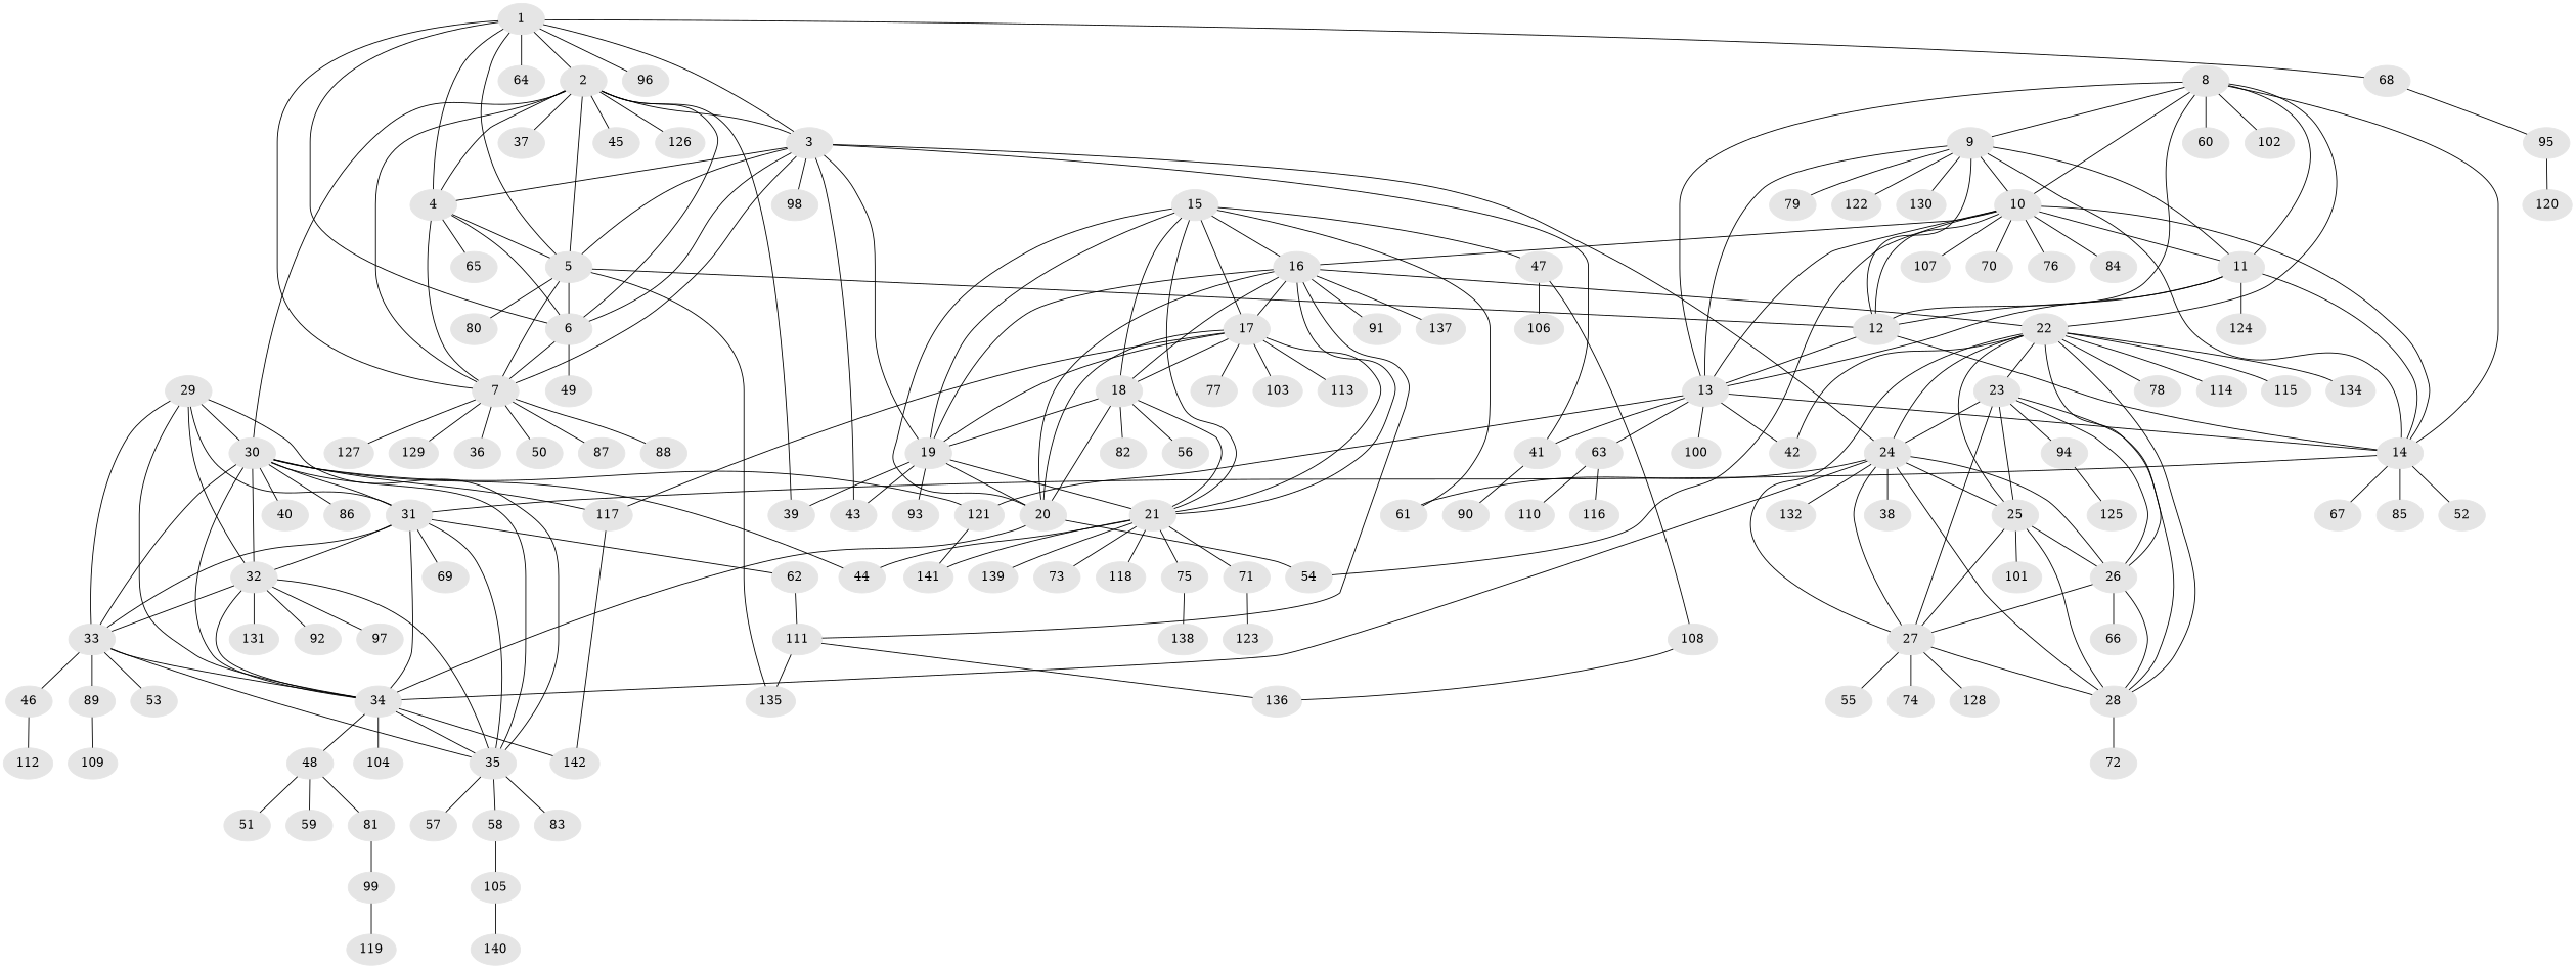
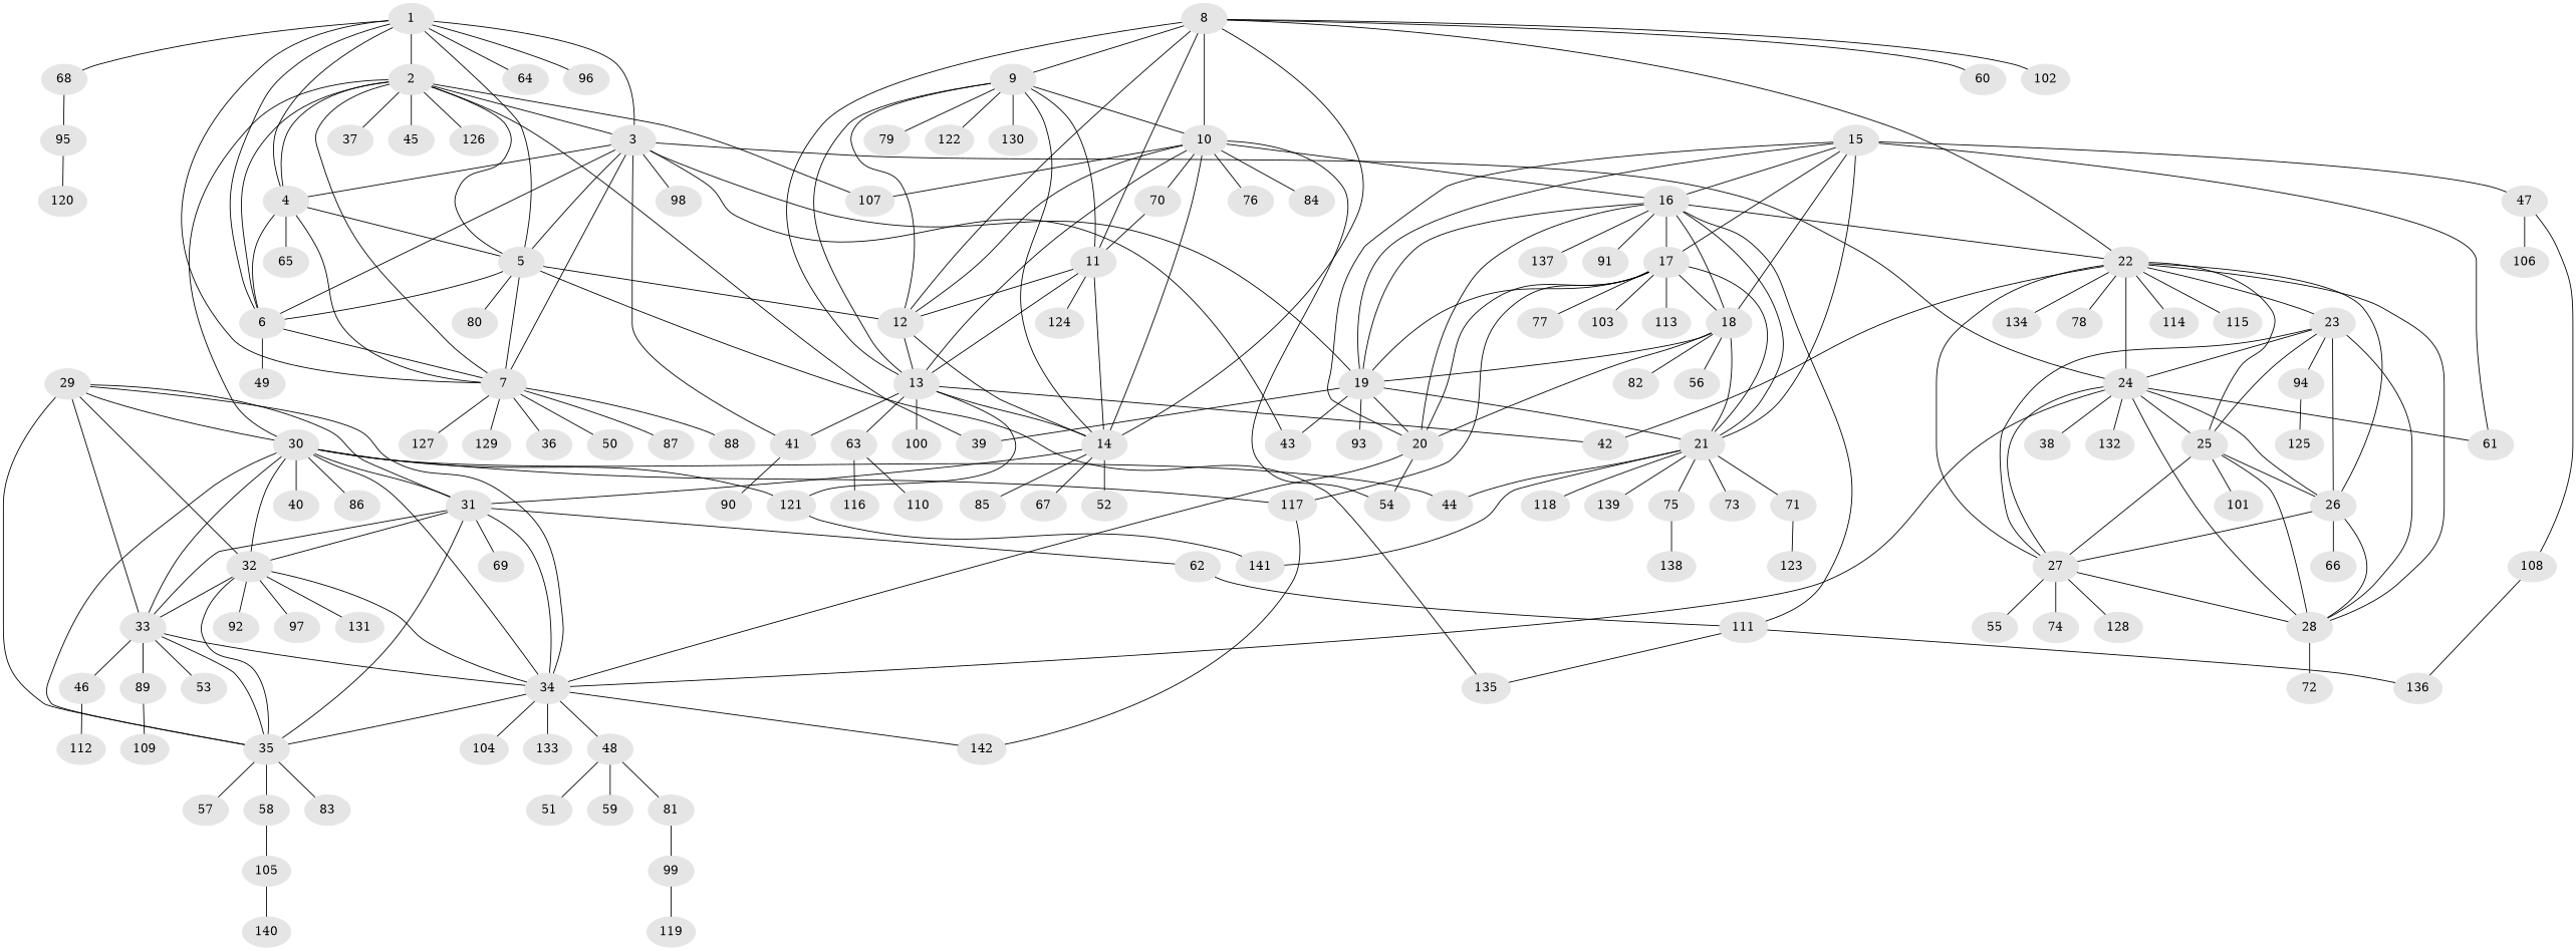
  graph {
    node [color=gray90 style=filled]
    1
    2
    3
    4
    5
    6
    7
    64
    68
    96
    30
    37
    39
    45
    107
    126
    19
    24
    41
    43
    98
    65
    12
    80
    135
    49
    36
    50
    87
    88
    127
    129
    95
    121
    31
    117
    34
    44
    32
    33
    35
    40
    86
    20
    21
    93
    61
    25
    26
    27
    28
    38
    132
    90
    13
    14
    8
    9
    10
    11
    22
    60
    102
    79
    122
    130
    16
    54
    70
    76
    84
    124
    42
    63
    100
    52
    67
    85
    23
    78
    114
    115
    134
    17
    18
    91
    111
    137
    110
    116
    141
    62
    69
    15
    47
    77
    103
    113
    56
    82
    71
    73
    75
    118
    139
    106
    108
    136
    142
    48
    104
+   133
    123
    138
    94
    101
    66
    55
    74
    128
    72
    125
    29
    92
    97
    131
    46
    53
    89
    57
    58
    83
    112
    109
    51
    59
    81
    105
    99
    140
    120
    119
    1 -- 2
    1 -- 3
    1 -- 4
    1 -- 5
    1 -- 6
    1 -- 7
    1 -- 64
    1 -- 68
    1 -- 96
    2 -- 3
    2 -- 4
    2 -- 5
    2 -- 6
    2 -- 7
    2 -- 30
    2 -- 37
    2 -- 39
    2 -- 45
+   2 -- 107
    2 -- 126
    3 -- 4
    3 -- 5
    3 -- 6
    3 -- 7
    3 -- 19
    3 -- 24
    3 -- 41
    3 -- 43
    3 -- 98
    4 -- 5
    4 -- 6
    4 -- 7
    4 -- 65
    5 -- 6
    5 -- 7
    5 -- 12
    5 -- 80
    5 -- 135
    6 -- 7
    6 -- 49
    7 -- 36
    7 -- 50
    7 -- 87
    7 -- 88
    7 -- 127
    7 -- 129
    68 -- 95
    30 -- 121
    30 -- 31
    30 -- 117
    30 -- 34
    30 -- 44
    30 -- 32
    30 -- 33
    30 -- 35
    30 -- 40
    30 -- 86
    19 -- 39
    19 -- 43
    19 -- 20
    19 -- 21
    19 -- 93
    24 -- 34
    24 -- 61
    24 -- 25
    24 -- 26
    24 -- 27
    24 -- 28
    24 -- 38
    24 -- 132
    41 -- 90
    12 -- 13
    12 -- 14
    95 -- 120
    121 -- 141
    31 -- 34
    31 -- 32
    31 -- 33
    31 -- 35
    31 -- 62
    31 -- 69
    117 -- 142
    34 -- 35
    34 -- 142
    34 -- 48
    34 -- 104
+   34 -- 133
    32 -- 34
    32 -- 33
    32 -- 35
    32 -- 92
    32 -- 97
    32 -- 131
    33 -- 34
    33 -- 35
    33 -- 46
    33 -- 53
    33 -- 89
    35 -- 57
    35 -- 58
    35 -- 83
    20 -- 34
    20 -- 54
    21 -- 44
    21 -- 141
    21 -- 71
    21 -- 73
    21 -- 75
    21 -- 118
    21 -- 139
    25 -- 26
    25 -- 27
    25 -- 28
    25 -- 101
    26 -- 27
    26 -- 28
    26 -- 66
    27 -- 28
    27 -- 55
    27 -- 74
    27 -- 128
    28 -- 72
    13 -- 41
    13 -- 121
    13 -- 14
    13 -- 42
    13 -- 63
    13 -- 100
    14 -- 31
    14 -- 52
    14 -- 67
    14 -- 85
    8 -- 12
    8 -- 13
    8 -- 14
    8 -- 9
    8 -- 10
    8 -- 11
    8 -- 22
    8 -- 60
    8 -- 102
    9 -- 12
    9 -- 13
    9 -- 14
    9 -- 10
    9 -- 11
    9 -- 79
    9 -- 122
    9 -- 130
    10 -- 107
    10 -- 12
    10 -- 13
    10 -- 14
-   10 -- 11
+   70 -- 11
    10 -- 16
    10 -- 54
    10 -- 70
    10 -- 76
    10 -- 84
    11 -- 12
    11 -- 13
    11 -- 14
    11 -- 124
    22 -- 24
    22 -- 25
    22 -- 26
    22 -- 27
    22 -- 28
    22 -- 42
    22 -- 23
    22 -- 78
    22 -- 114
    22 -- 115
    22 -- 134
    16 -- 19
    16 -- 20
    16 -- 21
    16 -- 22
    16 -- 17
    16 -- 18
    16 -- 91
    16 -- 111
    16 -- 137
    63 -- 110
    63 -- 116
    23 -- 24
    23 -- 25
    23 -- 26
    23 -- 27
    23 -- 28
    23 -- 94
    17 -- 19
    17 -- 117
    17 -- 20
    17 -- 21
    17 -- 18
    17 -- 77
    17 -- 103
    17 -- 113
    18 -- 19
    18 -- 20
    18 -- 21
    18 -- 56
    18 -- 82
    111 -- 135
    111 -- 136
    62 -- 111
    15 -- 19
    15 -- 20
    15 -- 21
    15 -- 61
    15 -- 16
    15 -- 17
    15 -- 18
    15 -- 47
    47 -- 106
    47 -- 108
    71 -- 123
    75 -- 138
    108 -- 136
    48 -- 51
    48 -- 59
    48 -- 81
    94 -- 125
    29 -- 30
    29 -- 31
    29 -- 34
    29 -- 32
    29 -- 33
    29 -- 35
    46 -- 112
    89 -- 109
    58 -- 105
    81 -- 99
    105 -- 140
    99 -- 119
  }
